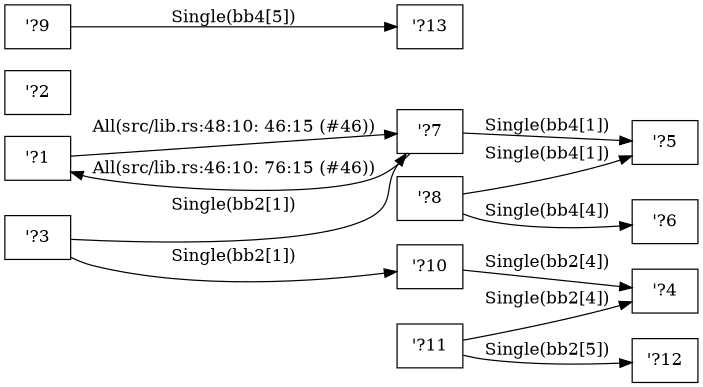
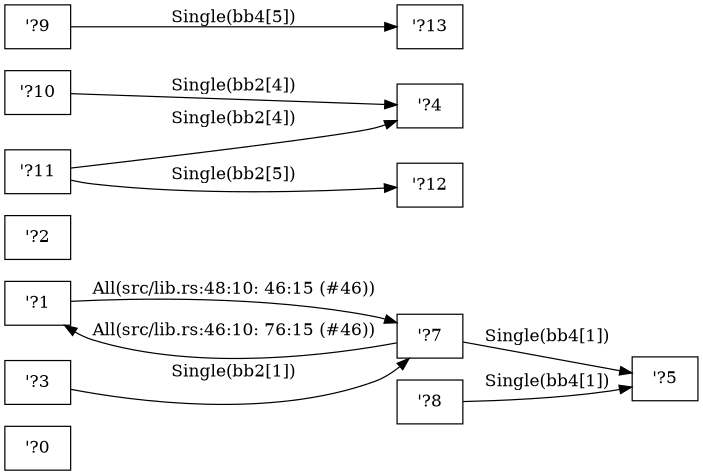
  digraph {
    rankdir=LR
    node [shape=box]
+   n1 [label="\'?0"]
    n2 [label="\'?1"]
    n3 [label="\'?7"]
    n4 [label="\'?5"]
    n5 [label="\'?2"]
    n6 [label="\'?3"]
    n7 [label="\'?10"]
    n8 [label="\'?4"]
    n9 [label="\'?11"]
    n10 [label="\'?12"]
    n11 [label="\'?8"]
-   n12 [label="\'?6"]
    n13 [label="\'?9"]
    n14 [label="\'?13"]
    n2 -> n3 [label="All(src/lib.rs:48:10: 46:15 (#46))"]
    n3 -> n2 [label="All(src/lib.rs:46:10: 76:15 (#46))"]
    n3 -> n4 [label="Single(bb4[1])"]
    n6 -> n3 [label="Single(bb2[1])"]
-   n6 -> n7 [label="Single(bb2[1])"]
    n7 -> n8 [label="Single(bb2[4])"]
    n9 -> n8 [label="Single(bb2[4])"]
    n9 -> n10 [label="Single(bb2[5])"]
    n11 -> n4 [label="Single(bb4[1])"]
-   n11 -> n12 [label="Single(bb4[4])"]
    n13 -> n14 [label="Single(bb4[5])"]
  }
